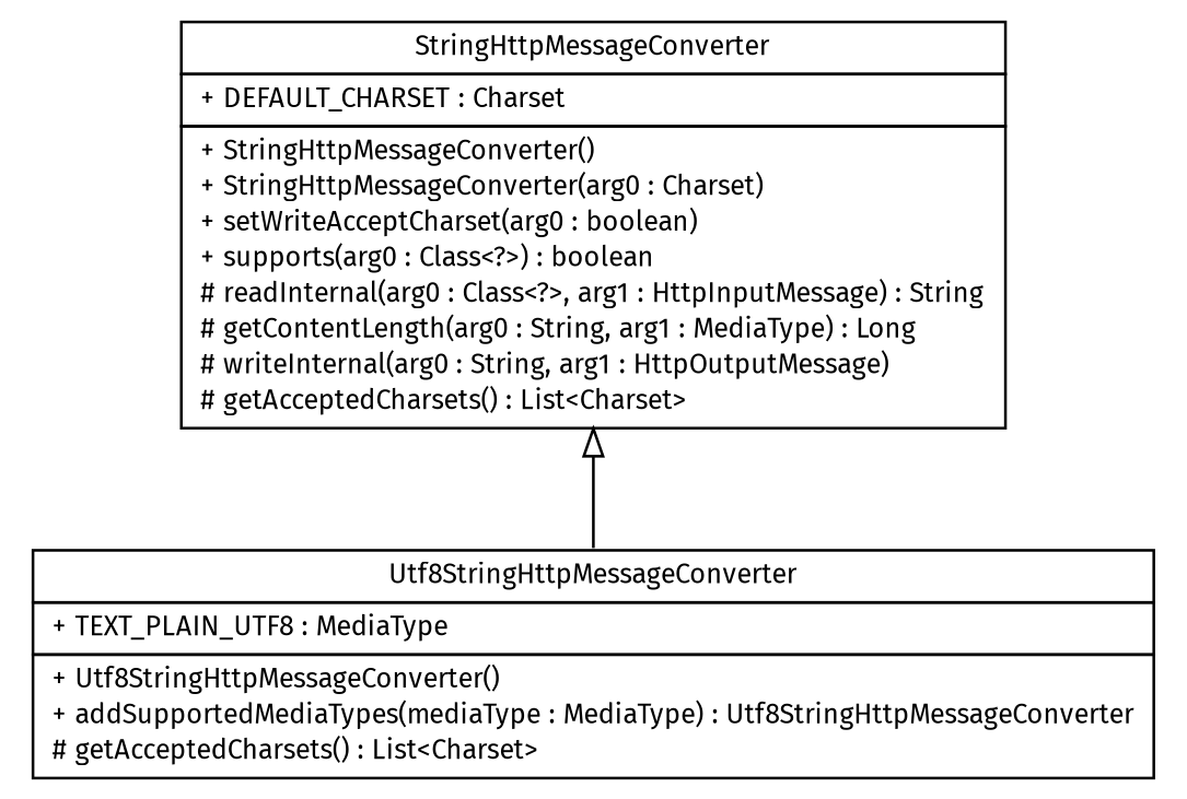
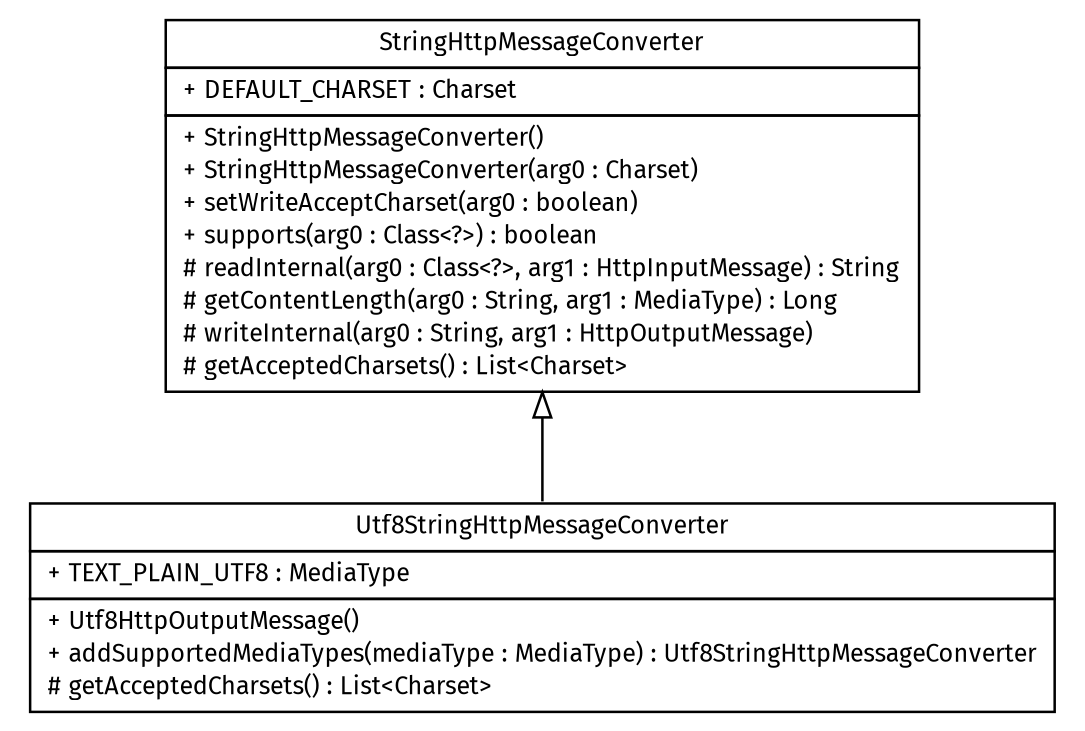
  digraph {
    nodesep=0.25
    ranksep=0.5
    fontname="Fira Sans"
    node [fontcolor=black fontname="Fira Sans" fontsize=10.0 shape=plaintext]
-   n1 [label=<<table title="org.springframework.http.converter.Utf8StringHttpMessageConverter" border="0" cellborder="1" cellspacing="0" cellpadding="2" port="p" href="./Utf8StringHttpMessageConverter.html"> 		<tr><td><table border="0" cellspacing="0" cellpadding="1"> <tr><td align="center" balign="center"> Utf8StringHttpMessageConverter </td></tr> 		</table></td></tr> 		<tr><td><table border="0" cellspacing="0" cellpadding="1"> <tr><td align="left" balign="left"> + TEXT_PLAIN_UTF8 : MediaType </td></tr> 		</table></td></tr> 		<tr><td><table border="0" cellspacing="0" cellpadding="1"> <tr><td align="left" balign="left"> + Utf8StringHttpMessageConverter() </td></tr> <tr><td align="left" balign="left"> + addSupportedMediaTypes(mediaType : MediaType) : Utf8StringHttpMessageConverter </td></tr> <tr><td align="left" balign="left"> # getAcceptedCharsets() : List&lt;Charset&gt; </td></tr> 		</table></td></tr> 		</table>>]
+   n1 [label=<<table title="org.springframework.http.converter.Utf8StringHttpMessageConverter" border="0" cellborder="1" cellspacing="0" cellpadding="2" port="p" href="./Utf8StringHttpMessageConverter.html"> 		<tr><td><table border="0" cellspacing="0" cellpadding="1"> <tr><td align="center" balign="center"> Utf8StringHttpMessageConverter </td></tr> 		</table></td></tr> 		<tr><td><table border="0" cellspacing="0" cellpadding="1"> <tr><td align="left" balign="left"> + TEXT_PLAIN_UTF8 : MediaType </td></tr> 		</table></td></tr> 		<tr><td><table border="0" cellspacing="0" cellpadding="1"> <tr><td align="left" balign="left"> + Utf8HttpOutputMessage() </td></tr> <tr><td align="left" balign="left"> + addSupportedMediaTypes(mediaType : MediaType) : Utf8StringHttpMessageConverter </td></tr> <tr><td align="left" balign="left"> # getAcceptedCharsets() : List&lt;Charset&gt; </td></tr> 		</table></td></tr> 		</table>>]
    n2 [label=<<table title="org.springframework.http.converter.StringHttpMessageConverter" border="0" cellborder="1" cellspacing="0" cellpadding="2" port="p" href="http://java.sun.com/j2se/1.4.2/docs/api/org/springframework/http/converter/StringHttpMessageConverter.html"> 		<tr><td><table border="0" cellspacing="0" cellpadding="1"> <tr><td align="center" balign="center"> StringHttpMessageConverter </td></tr> 		</table></td></tr> 		<tr><td><table border="0" cellspacing="0" cellpadding="1"> <tr><td align="left" balign="left"> + DEFAULT_CHARSET : Charset </td></tr> 		</table></td></tr> 		<tr><td><table border="0" cellspacing="0" cellpadding="1"> <tr><td align="left" balign="left"> + StringHttpMessageConverter() </td></tr> <tr><td align="left" balign="left"> + StringHttpMessageConverter(arg0 : Charset) </td></tr> <tr><td align="left" balign="left"> + setWriteAcceptCharset(arg0 : boolean) </td></tr> <tr><td align="left" balign="left"> + supports(arg0 : Class&lt;?&gt;) : boolean </td></tr> <tr><td align="left" balign="left"> # readInternal(arg0 : Class&lt;?&gt;, arg1 : HttpInputMessage) : String </td></tr> <tr><td align="left" balign="left"> # getContentLength(arg0 : String, arg1 : MediaType) : Long </td></tr> <tr><td align="left" balign="left"> # writeInternal(arg0 : String, arg1 : HttpOutputMessage) </td></tr> <tr><td align="left" balign="left"> # getAcceptedCharsets() : List&lt;Charset&gt; </td></tr> 		</table></td></tr> 		</table>>]
    n2 -> n1 [arrowtail=empty dir=back fontname="Fira Sans" fontsize=10 headport=p labelfontname=Helvetica labelfontsize=10 tailport=p]
  }
